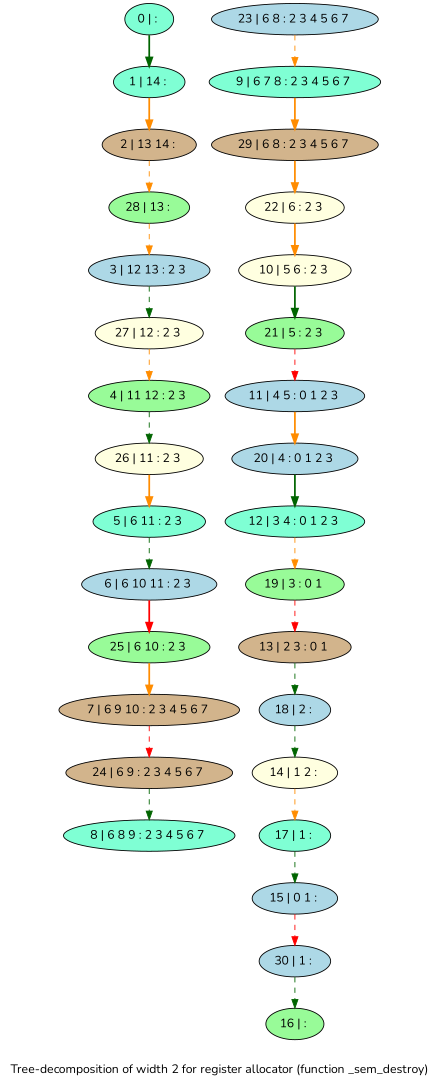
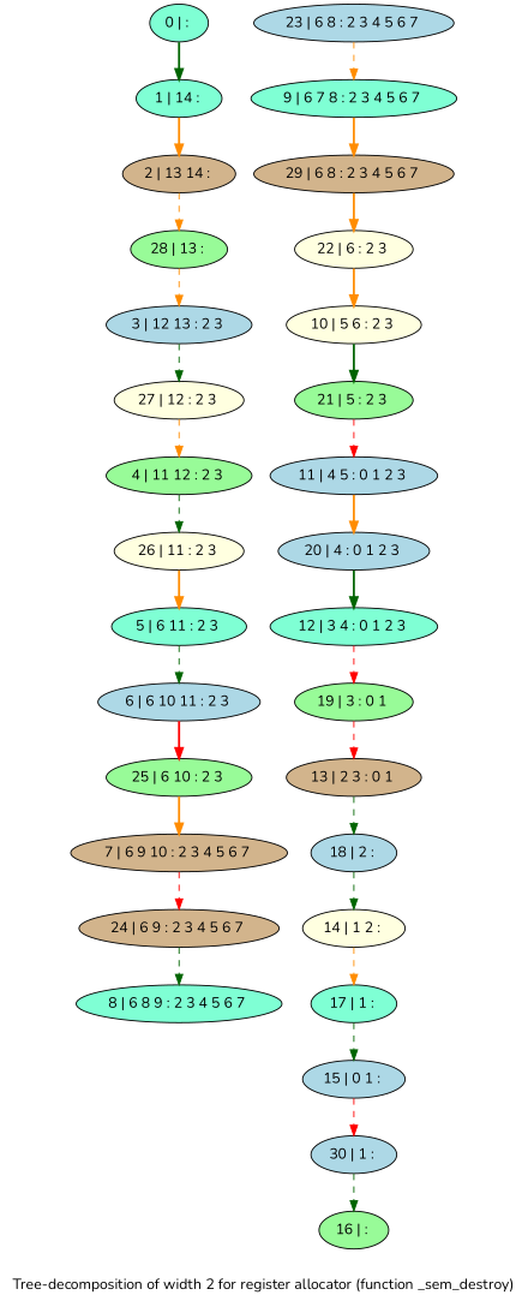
  digraph {
    fontname=Nunito
    label="Tree-decomposition of width 2 for register allocator (function _sem_destroy)"
    node [fillcolor=lightblue fontname=Nunito style=filled]
    edge [color=darkorange fontname=Nunito style=dashed]
    n1 [fillcolor=aquamarine label="0 | : "]
    n2 [fillcolor=aquamarine label="1 | 14 : "]
    n3 [fillcolor=tan label="2 | 13 14 : "]
    n4 [fillcolor=palegreen label="28 | 13 : "]
    n5 [label="3 | 12 13 : 2 3 "]
    n6 [fillcolor=lightyellow label="27 | 12 : 2 3 "]
    n7 [fillcolor=palegreen label="4 | 11 12 : 2 3 "]
    n8 [fillcolor=lightyellow label="26 | 11 : 2 3 "]
    n9 [fillcolor=aquamarine label="5 | 6 11 : 2 3 "]
    n10 [label="6 | 6 10 11 : 2 3 "]
    n11 [fillcolor=palegreen label="25 | 6 10 : 2 3 "]
    n12 [fillcolor=tan label="7 | 6 9 10 : 2 3 4 5 6 7 "]
    n13 [fillcolor=tan label="24 | 6 9 : 2 3 4 5 6 7 "]
    n14 [fillcolor=aquamarine label="8 | 6 8 9 : 2 3 4 5 6 7 "]
    n15 [label="23 | 6 8 : 2 3 4 5 6 7 "]
    n16 [fillcolor=aquamarine label="9 | 6 7 8 : 2 3 4 5 6 7 "]
    n17 [fillcolor=tan label="29 | 6 8 : 2 3 4 5 6 7 "]
    n18 [fillcolor=lightyellow label="22 | 6 : 2 3 "]
    n19 [fillcolor=lightyellow label="10 | 5 6 : 2 3 "]
    n20 [fillcolor=palegreen label="21 | 5 : 2 3 "]
    n21 [label="11 | 4 5 : 0 1 2 3 "]
    n22 [label="20 | 4 : 0 1 2 3 "]
    n23 [fillcolor=aquamarine label="12 | 3 4 : 0 1 2 3 "]
    n24 [fillcolor=palegreen label="19 | 3 : 0 1 "]
    n25 [fillcolor=tan label="13 | 2 3 : 0 1 "]
    n26 [label="18 | 2 : "]
    n27 [fillcolor=lightyellow label="14 | 1 2 : "]
    n28 [fillcolor=aquamarine label="17 | 1 : "]
    n29 [label="15 | 0 1 : "]
    n30 [label="30 | 1 : "]
    n31 [fillcolor=palegreen label="16 | : "]
    n1 -> n2 [color=darkgreen style=bold]
    n2 -> n3 [style=bold]
    n3 -> n4
    n4 -> n5
    n5 -> n6 [color=darkgreen]
    n6 -> n7
    n7 -> n8 [color=darkgreen]
    n8 -> n9 [style=bold]
    n9 -> n10 [color=darkgreen]
    n10 -> n11 [color=red style=bold]
    n11 -> n12 [style=bold]
    n12 -> n13 [color=red]
    n13 -> n14 [color=darkgreen]
    n15 -> n16
    n16 -> n17 [style=bold]
    n17 -> n18 [style=bold]
    n18 -> n19 [style=bold]
    n19 -> n20 [color=darkgreen style=bold]
    n20 -> n21 [color=red]
    n21 -> n22 [style=bold]
    n22 -> n23 [color=darkgreen style=bold]
-   n23 -> n24
+   n23 -> n24 [color=red]
    n24 -> n25 [color=red]
    n25 -> n26 [color=darkgreen]
    n26 -> n27 [color=darkgreen]
    n27 -> n28
    n28 -> n29 [color=darkgreen]
    n29 -> n30 [color=red]
    n30 -> n31 [color=darkgreen]
  }
